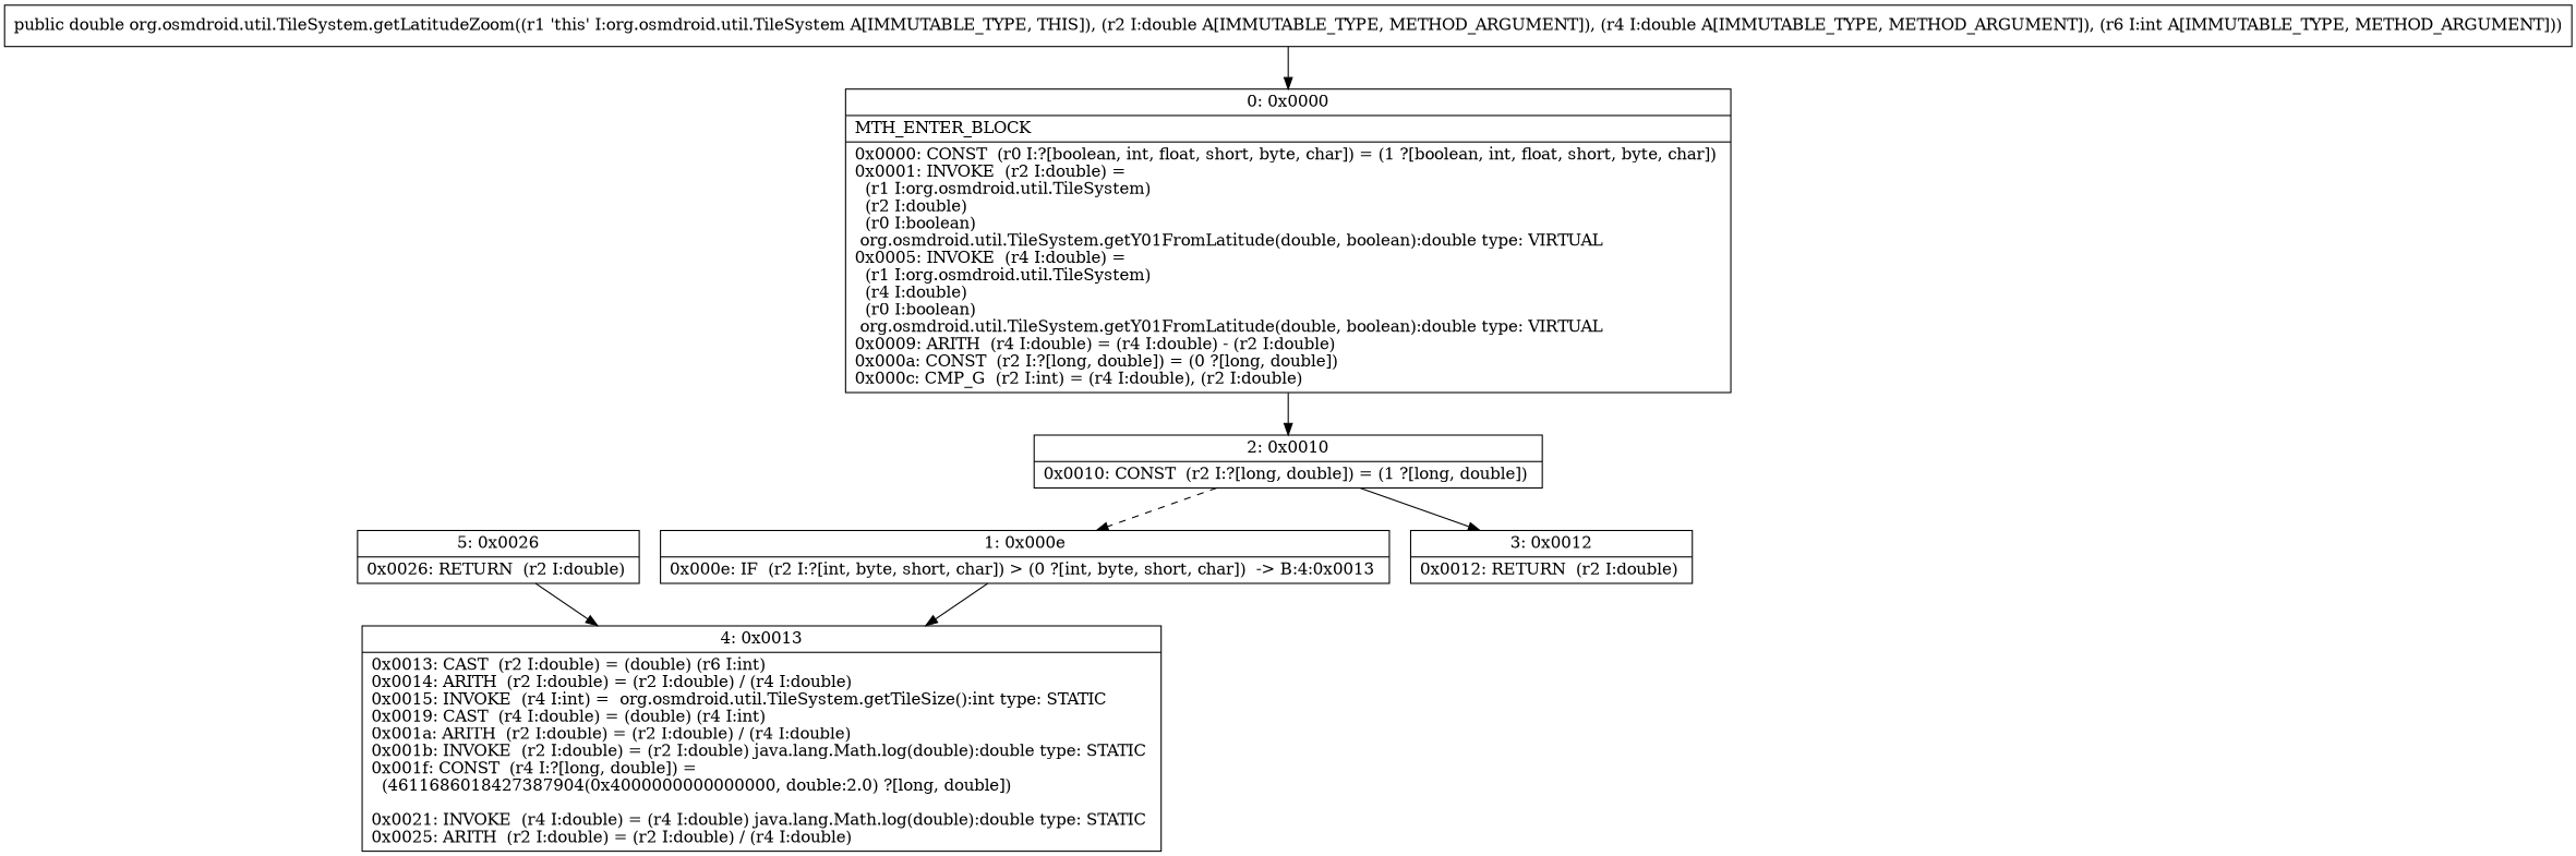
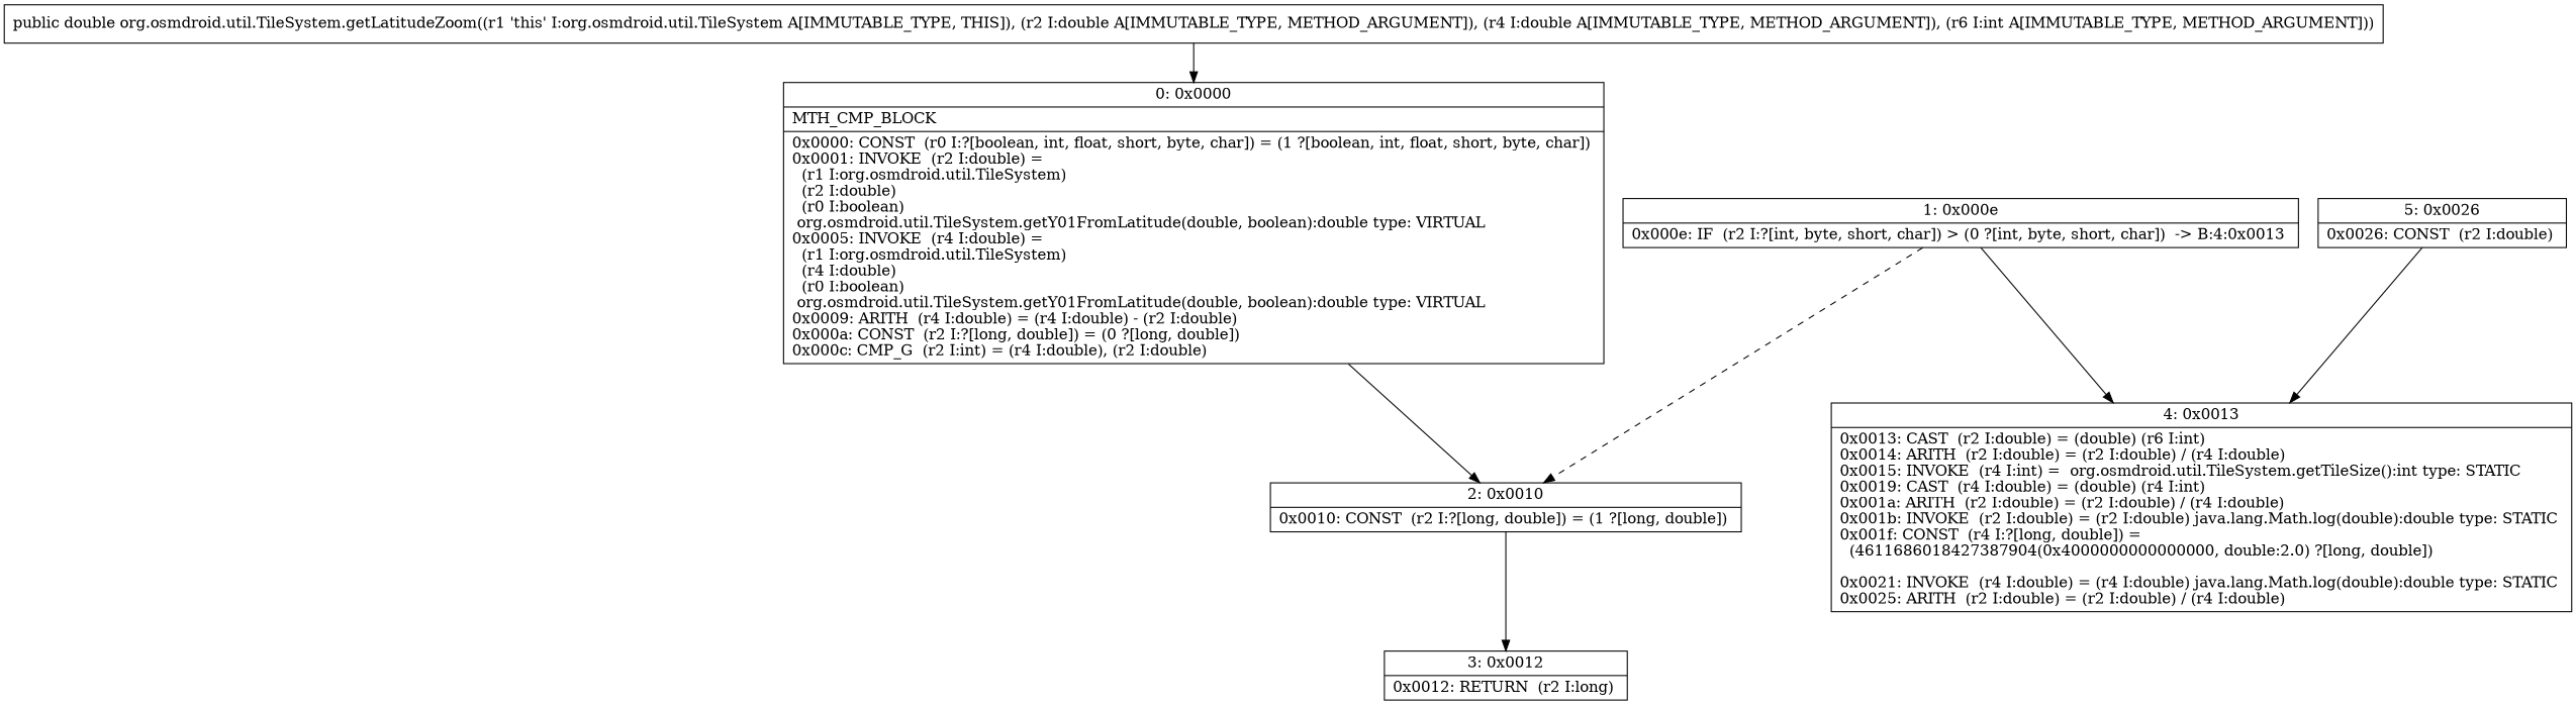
  digraph {
    node [shape=record]
-   n1 [label="{0\:\ 0x0000|MTH_ENTER_BLOCK\l|0x0000: CONST  (r0 I:?[boolean, int, float, short, byte, char]) = (1 ?[boolean, int, float, short, byte, char]) \l0x0001: INVOKE  (r2 I:double) = \l  (r1 I:org.osmdroid.util.TileSystem)\l  (r2 I:double)\l  (r0 I:boolean)\l org.osmdroid.util.TileSystem.getY01FromLatitude(double, boolean):double type: VIRTUAL \l0x0005: INVOKE  (r4 I:double) = \l  (r1 I:org.osmdroid.util.TileSystem)\l  (r4 I:double)\l  (r0 I:boolean)\l org.osmdroid.util.TileSystem.getY01FromLatitude(double, boolean):double type: VIRTUAL \l0x0009: ARITH  (r4 I:double) = (r4 I:double) \- (r2 I:double) \l0x000a: CONST  (r2 I:?[long, double]) = (0 ?[long, double]) \l0x000c: CMP_G  (r2 I:int) = (r4 I:double), (r2 I:double) \l}"]
+   n1 [label="{0\:\ 0x0000|MTH_CMP_BLOCK\l|0x0000: CONST  (r0 I:?[boolean, int, float, short, byte, char]) = (1 ?[boolean, int, float, short, byte, char]) \l0x0001: INVOKE  (r2 I:double) = \l  (r1 I:org.osmdroid.util.TileSystem)\l  (r2 I:double)\l  (r0 I:boolean)\l org.osmdroid.util.TileSystem.getY01FromLatitude(double, boolean):double type: VIRTUAL \l0x0005: INVOKE  (r4 I:double) = \l  (r1 I:org.osmdroid.util.TileSystem)\l  (r4 I:double)\l  (r0 I:boolean)\l org.osmdroid.util.TileSystem.getY01FromLatitude(double, boolean):double type: VIRTUAL \l0x0009: ARITH  (r4 I:double) = (r4 I:double) \- (r2 I:double) \l0x000a: CONST  (r2 I:?[long, double]) = (0 ?[long, double]) \l0x000c: CMP_G  (r2 I:int) = (r4 I:double), (r2 I:double) \l}"]
    n2 [label="{2\:\ 0x0010|0x0010: CONST  (r2 I:?[long, double]) = (1 ?[long, double]) \l}"]
    n3 [label="{1\:\ 0x000e|0x000e: IF  (r2 I:?[int, byte, short, char]) \> (0 ?[int, byte, short, char])  \-\> B:4:0x0013 \l}"]
    n4 [label="{4\:\ 0x0013|0x0013: CAST  (r2 I:double) = (double) (r6 I:int) \l0x0014: ARITH  (r2 I:double) = (r2 I:double) \/ (r4 I:double) \l0x0015: INVOKE  (r4 I:int) =  org.osmdroid.util.TileSystem.getTileSize():int type: STATIC \l0x0019: CAST  (r4 I:double) = (double) (r4 I:int) \l0x001a: ARITH  (r2 I:double) = (r2 I:double) \/ (r4 I:double) \l0x001b: INVOKE  (r2 I:double) = (r2 I:double) java.lang.Math.log(double):double type: STATIC \l0x001f: CONST  (r4 I:?[long, double]) = \l  (4611686018427387904(0x4000000000000000, double:2.0) ?[long, double])\l \l0x0021: INVOKE  (r4 I:double) = (r4 I:double) java.lang.Math.log(double):double type: STATIC \l0x0025: ARITH  (r2 I:double) = (r2 I:double) \/ (r4 I:double) \l}"]
-   n5 [label="{3\:\ 0x0012|0x0012: RETURN  (r2 I:double) \l}"]
-   n6 [label="{5\:\ 0x0026|0x0026: RETURN  (r2 I:double) \l}"]
+   n5 [label="{3\:\ 0x0012|0x0012: RETURN  (r2 I:long) \l}"]
+   n6 [label="{5\:\ 0x0026|0x0026: CONST  (r2 I:double) \l}"]
    n7 [label="{public double org.osmdroid.util.TileSystem.getLatitudeZoom((r1 'this' I:org.osmdroid.util.TileSystem A[IMMUTABLE_TYPE, THIS]), (r2 I:double A[IMMUTABLE_TYPE, METHOD_ARGUMENT]), (r4 I:double A[IMMUTABLE_TYPE, METHOD_ARGUMENT]), (r6 I:int A[IMMUTABLE_TYPE, METHOD_ARGUMENT])) }"]
    n1 -> n2
    n2 -> n5
-   n2 -> n3 [style=dashed]
+   n3 -> n2 [style=dashed]
    n3 -> n4
    n6 -> n4
    n7 -> n1
  }
